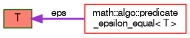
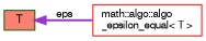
  digraph {
    rankdir=LR
    node [fontname=FreeSans fontsize=10 shape=record style=filled]
-   n1 [color=red fillcolor=white fontcolor=black height=0.2 label="math::algo::predicate\l_epsilon_equal\< T \>" width=0.4]
+   n1 [color=red fillcolor=white fontcolor=black height=0.2 label="math::algo::algo\l_epsilon_equal\< T \>" width=0.4]
    n2 [color=darkgreen fillcolor=salmon height=0.2 label=T width=0.4]
    n2 -> n1 [color=darkorchid3 dir=back fontname=FreeSans fontsize=10 label=" eps" labelfontname=FreeSans labelfontsize=10 style=bold]
  }
